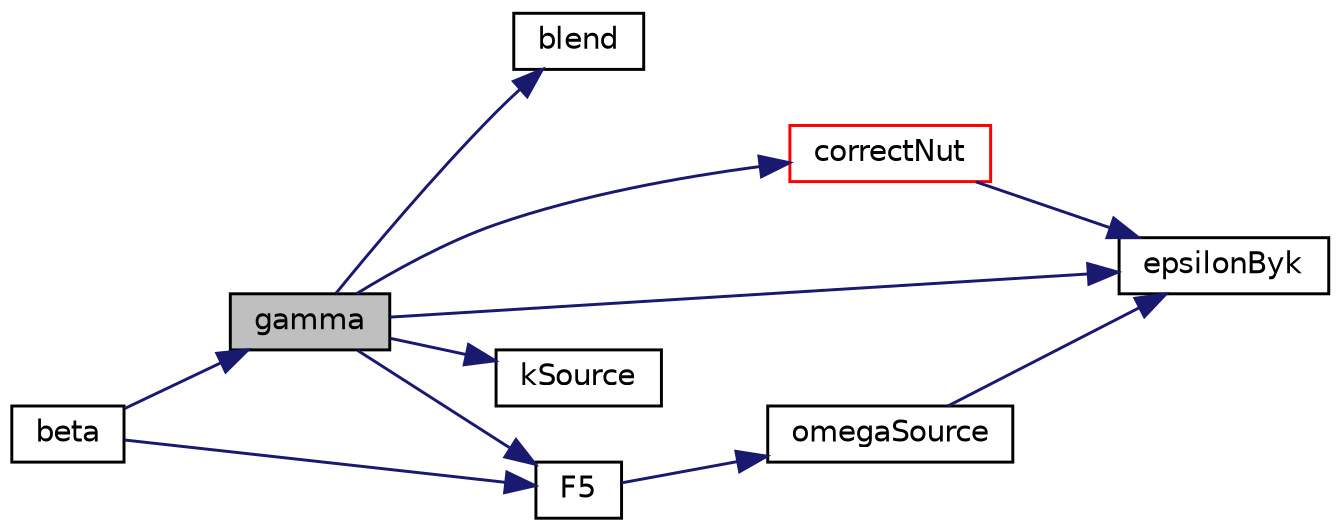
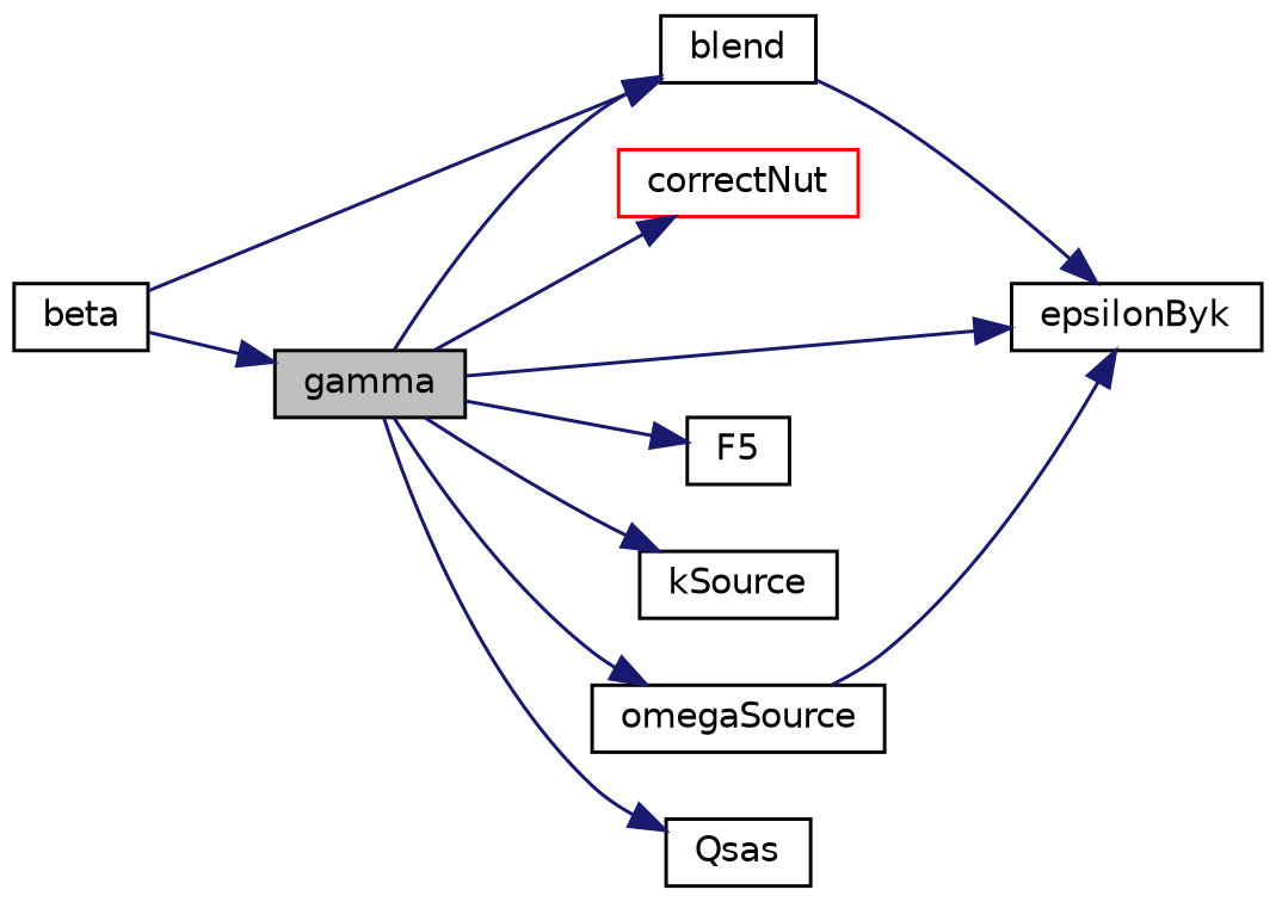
  digraph {
    rankdir=LR
    node [color=black fontname=Helvetica fontsize=10 shape=record]
    edge [color=midnightblue fontname=Helvetica fontsize=10 labelfontname=Helvetica labelfontsize=10 style=solid]
    n1 [fillcolor=grey75 fontcolor=black height=0.2 label=gamma style=filled width=0.4]
    n2 [height=0.2 label=blend width=0.4]
    n3 [color=red height=0.2 label=correctNut width=0.4]
    n4 [height=0.2 label=epsilonByk width=0.4]
    n5 [height=0.2 label=F5 width=0.4]
    n6 [height=0.2 label=kSource width=0.4]
    n7 [height=0.2 label=omegaSource width=0.4]
+   n8 [height=0.2 label=Qsas width=0.4]
    n9 [height=0.2 label=beta width=0.4]
    n1 -> n2
    n1 -> n3
    n1 -> n4
    n1 -> n5
    n1 -> n6
-   n5 -> n7
-   n3 -> n4
+   n1 -> n7
+   n1 -> n8
+   n2 -> n4
    n7 -> n4
    n9 -> n1
-   n9 -> n5
+   n9 -> n2
  }
